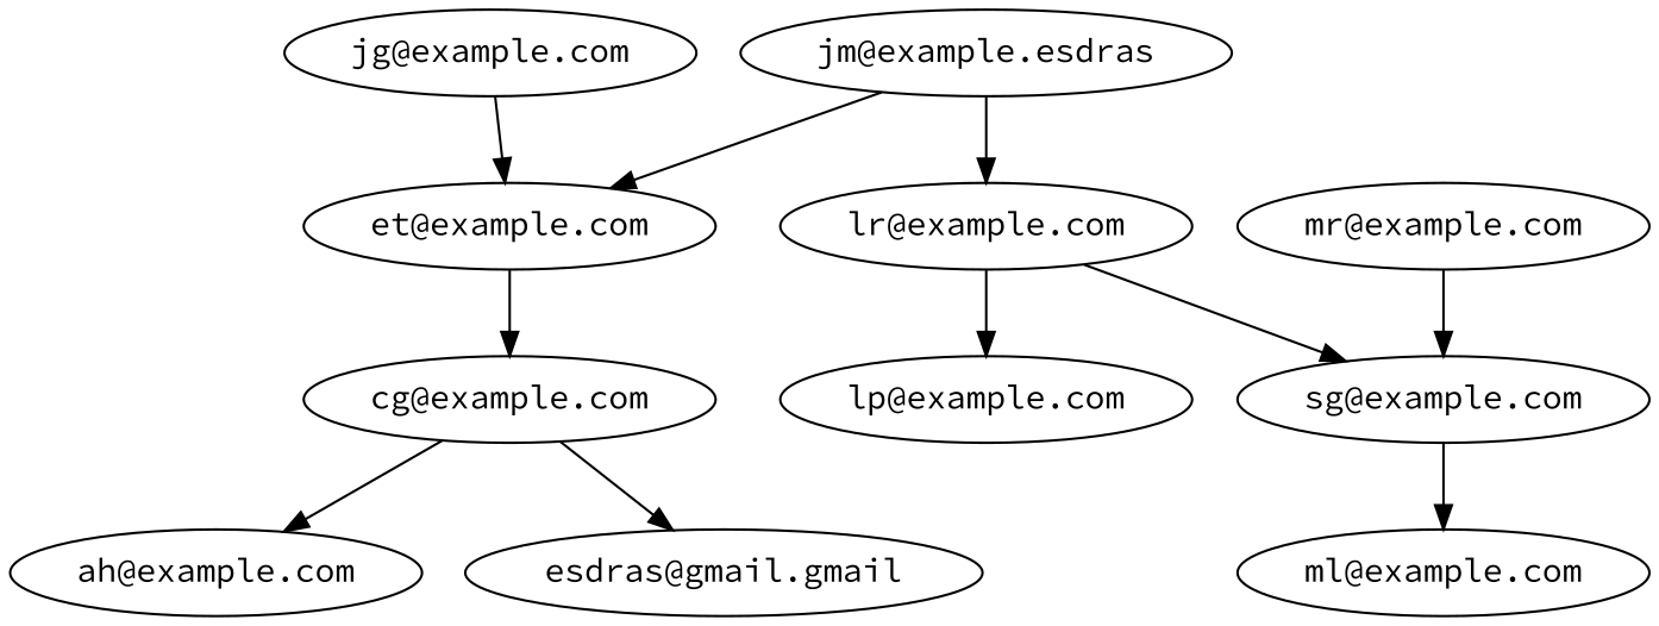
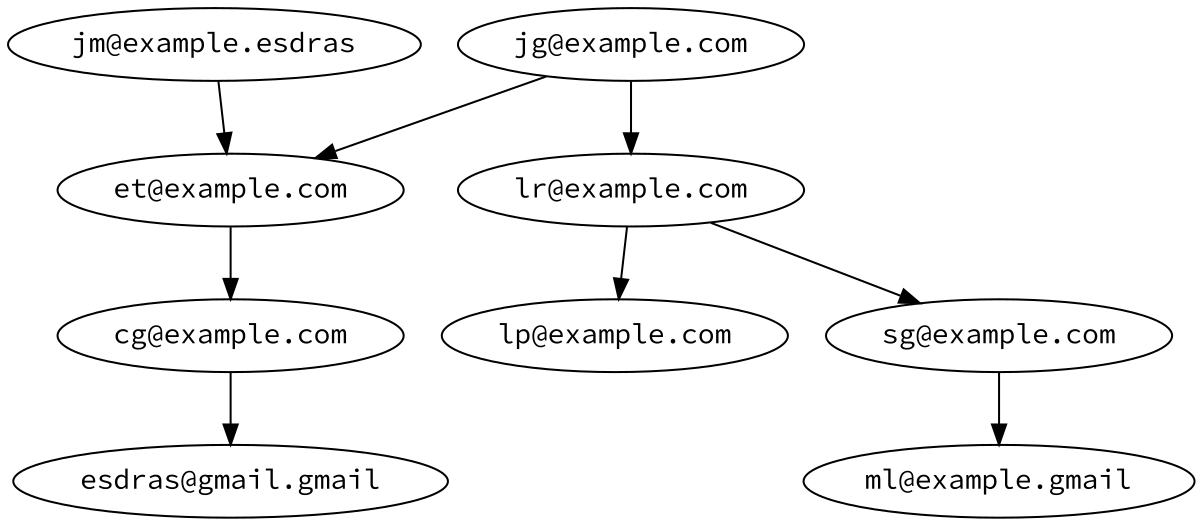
  digraph {
    fontname="Source Code Pro"
    node [fontname="Source Code Pro"]
    edge [fontname="Source Code Pro"]
    n1 [label="jm@example.esdras"]
    n2 [label="et@example.com"]
    n3 [label="lr@example.com"]
    n4 [label="cg@example.com"]
    n5 [label="lp@example.com"]
    n6 [label="sg@example.com"]
-   n7 [label="ah@example.com"]
    n8 [label="esdras@gmail.gmail"]
    n9 [label="jg@example.com"]
-   n10 [label="mr@example.com"]
-   n11 [label="ml@example.com"]
+   n11 [label="ml@example.gmail"]
    n1 -> n2
-   n1 -> n3
+   n9 -> n3
    n2 -> n4
    n3 -> n5
    n3 -> n6
-   n4 -> n7
    n4 -> n8
    n6 -> n11
    n9 -> n2
-   n10 -> n6
  }
